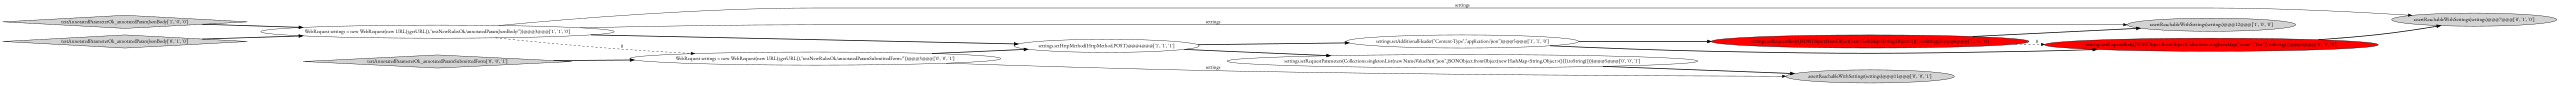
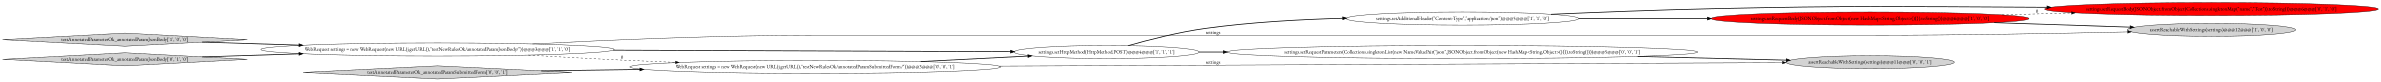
  digraph {
    rankdir=LR
    fontname="EB Garamond"
    node [fillcolor=lightgray shape=ellipse style=filled fontname="EB Garamond"]
    edge [style=bold fontname="EB Garamond"]
-   n1 [label="assertReachableWithSettings(settings)@@@7@@@['0', '1', '0']"]
    n2 [label="testAnnotatedParameterOk_annotatedParamSubmittedForm['0', '0', '1']" shape=diamond]
    n3 [fillcolor=white label="WebRequest settings = new WebRequest(new URL(j.getURL(),\"testNewRulesOk/annotatedParamSubmittedForm/\"))@@@3@@@['0', '0', '1']"]
    n4 [label="testAnnotatedParameterOk_annotatedParamJsonBody['1', '0', '0']" shape=diamond]
    n5 [fillcolor=white label="WebRequest settings = new WebRequest(new URL(j.getURL(),\"testNewRulesOk/annotatedParamJsonBody/\"))@@@3@@@['1', '1', '0']"]
    n6 [fillcolor=white label="settings.setHttpMethod(HttpMethod.POST)@@@4@@@['1', '1', '1']"]
    n7 [fillcolor=white label="settings.setRequestParameters(Collections.singletonList(new NameValuePair(\"json\",JSONObject.fromObject(new HashMap<String,Object>(){}).toString())))@@@5@@@['0', '0', '1']"]
    n8 [fillcolor=white label="settings.setAdditionalHeader(\"Content-Type\",\"application/json\")@@@5@@@['1', '1', '0']"]
    n9 [label="assertReachableWithSettings(settings)@@@11@@@['0', '0', '1']"]
    n10 [label="assertReachableWithSettings(settings)@@@12@@@['1', '0', '0']"]
    n11 [label="testAnnotatedParameterOk_annotatedParamJsonBody['0', '1', '0']" shape=diamond]
    n12 [fillcolor=red label="settings.setRequestBody(JSONObject.fromObject(new HashMap<String,Object>(){}).toString())@@@6@@@['1', '0', '0']"]
    n13 [fillcolor=red label="settings.setRequestBody(JSONObject.fromObject(Collections.singletonMap(\"name\",\"Test\")).toString())@@@6@@@['0', '1', '0']"]
    n2 -> n3
    n3 -> n6
    n3 -> n9 [label=settings style=solid]
    n4 -> n5
-   n5 -> n1 [label=settings style=solid]
    n5 -> n3 [label=0 style=dashed]
    n5 -> n6
    n5 -> n10 [label=settings style=solid]
    n6 -> n7
    n6 -> n8
    n7 -> n9
    n8 -> n12
    n8 -> n13
    n11 -> n5
    n12 -> n10
    n12 -> n13 [label=0 style=dashed]
-   n13 -> n1
  }
